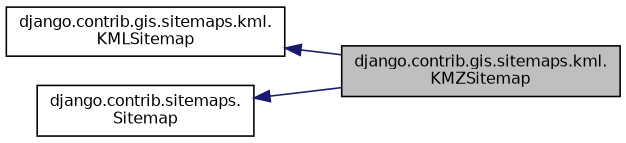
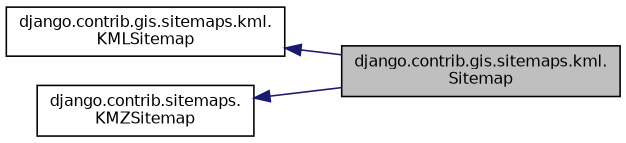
  digraph {
    rankdir=LR
    node [color=black fillcolor=white fontname=Helvetica fontsize=10 shape=record style=filled]
    edge [color=midnightblue dir=back fontname=Helvetica fontsize=10 labelfontname=Helvetica labelfontsize=10 style=solid]
-   n1 [fillcolor=grey75 fontcolor=black height=0.2 label="django.contrib.gis.sitemaps.kml.\lKMZSitemap" width=0.4]
+   n1 [fillcolor=grey75 fontcolor=black height=0.2 label="django.contrib.gis.sitemaps.kml.\lSitemap" width=0.4]
    n2 [height=0.2 label="django.contrib.gis.sitemaps.kml.\lKMLSitemap" width=0.4]
-   n3 [height=0.2 label="django.contrib.sitemaps.\lSitemap" width=0.4]
+   n3 [height=0.2 label="django.contrib.sitemaps.\lKMZSitemap" width=0.4]
    n2 -> n1
    n3 -> n1
  }
